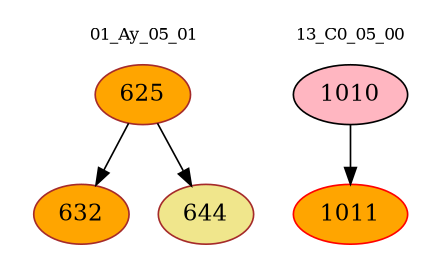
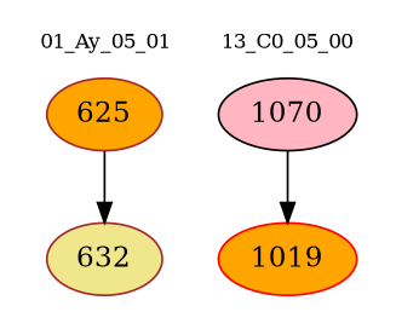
  digraph {
    node [color=brown fillcolor=orange style=filled]
    edge [color=black]
    n1 [label=625]
-   n2 [label=632]
-   n3 [fillcolor=khaki label=644]
-   n4 [color=black fillcolor=lightpink label=1010]
-   n5 [color=red label=1011]
+   n2 [fillcolor=khaki label=632]
+   n4 [color=black fillcolor=lightpink label=1070]
+   n5 [color=red label=1019]
    subgraph cluster_1 {
      color=white
      fontsize=10
      label="01_Ay_05_01"
      n1
      n2
-     n3
    }
    subgraph cluster_2 {
      color=white
      fontsize=10
      label="13_C0_05_00"
      n4
      n5
    }
    n1 -> n2
-   n1 -> n3
    n4 -> n5
  }
